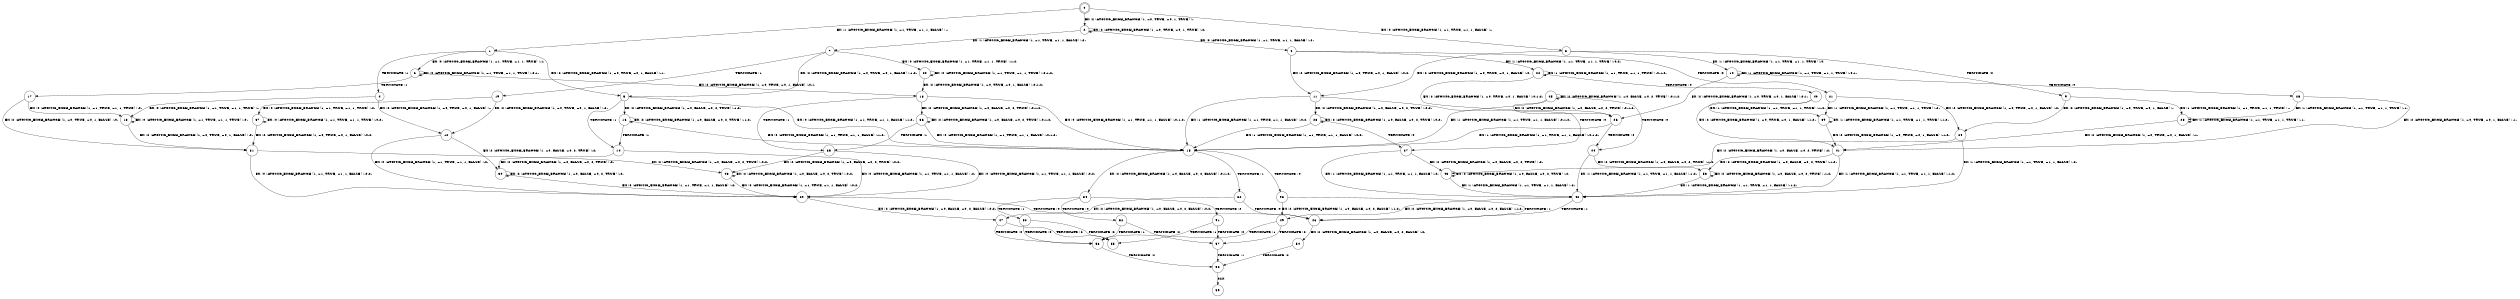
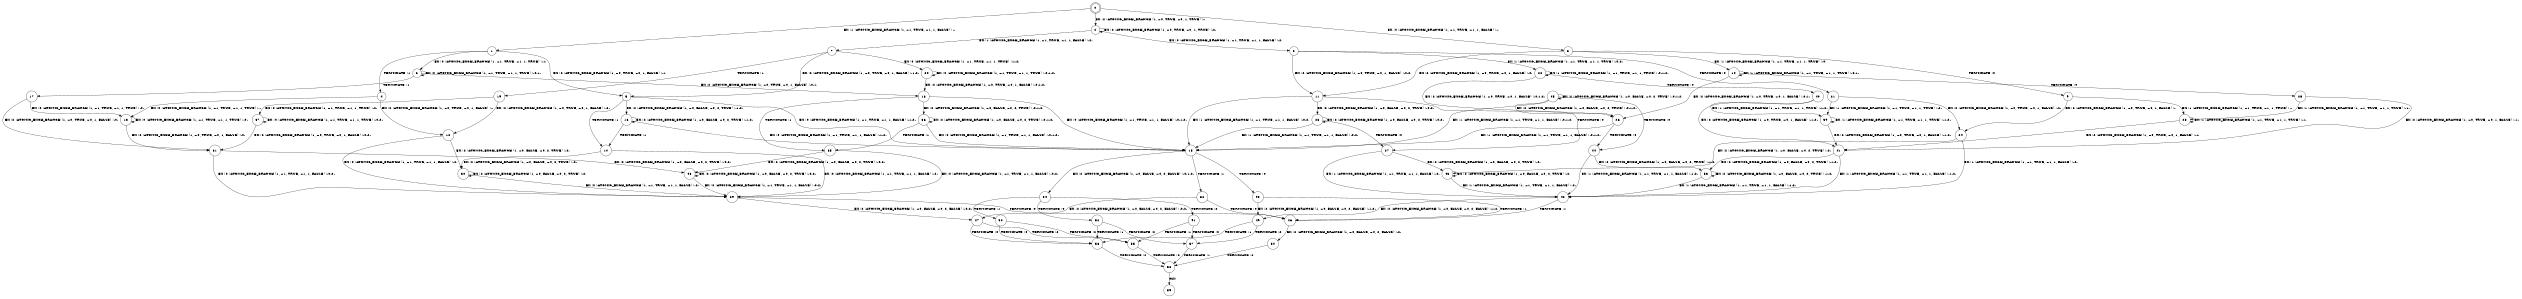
  digraph {
    node [shape=circle]
    0 [peripheries=2]
    1
    2
    3
    4
    5
    6
    7
    8
    9
    10
    11
    12
    13
    14
    15
    16
    17
    18
    19
    20
    21
    22
    23
    24
    25
    26
    27
    28
    29
    30
    31
    32
    n34 [label=93]
    34
    35
    36
    37
    39
    40
    41
    42
    43
    44
    46
    47
    48
    49
    50
    n50 [label=91]
    52
    53
    45
    54
    55
    56
    57
    58
    59
    0 -> 1 [label="EX !1 !ATOMIC_EXCH_BRANCH (1, +1, TRUE, +1, 1, FALSE) !::"]
    0 -> 2 [label="EX !2 !ATOMIC_EXCH_BRANCH (1, +0, TRUE, +0, 1, TRUE) !::"]
    0 -> 3 [label="EX !0 !ATOMIC_EXCH_BRANCH (1, +1, TRUE, +1, 1, FALSE) !::"]
    1 -> 4 [label="TERMINATE !1"]
    1 -> 5 [label="EX !2 !ATOMIC_EXCH_BRANCH (1, +0, TRUE, +0, 1, FALSE) !:1:"]
    1 -> 6 [label="EX !0 !ATOMIC_EXCH_BRANCH (1, +1, TRUE, +1, 1, TRUE) !:1:"]
    2 -> 2 [label="EX !2 !ATOMIC_EXCH_BRANCH (1, +0, TRUE, +0, 1, TRUE) !:2:"]
    2 -> 7 [label="EX !1 !ATOMIC_EXCH_BRANCH (1, +1, TRUE, +1, 1, FALSE) !:2:"]
    2 -> 8 [label="EX !0 !ATOMIC_EXCH_BRANCH (1, +1, TRUE, +1, 1, FALSE) !:2:"]
    3 -> 9 [label="TERMINATE !0"]
    3 -> 10 [label="EX !1 !ATOMIC_EXCH_BRANCH (1, +1, TRUE, +1, 1, TRUE) !:0:"]
    3 -> 11 [label="EX !2 !ATOMIC_EXCH_BRANCH (1, +0, TRUE, +0, 1, FALSE) !:0:"]
    4 -> 12 [label="EX !2 !ATOMIC_EXCH_BRANCH (1, +0, TRUE, +0, 1, FALSE) !::"]
    4 -> 13 [label="EX !0 !ATOMIC_EXCH_BRANCH (1, +1, TRUE, +1, 1, TRUE) !::"]
    5 -> 14 [label="TERMINATE !1"]
    5 -> 15 [label="EX !0 !ATOMIC_EXCH_BRANCH (1, +1, TRUE, +1, 1, FALSE) !:1:2:"]
    5 -> 16 [label="EX !2 !ATOMIC_EXCH_BRANCH (1, +0, FALSE, +0, 2, TRUE) !:1:2:"]
    6 -> 6 [label="EX !0 !ATOMIC_EXCH_BRANCH (1, +1, TRUE, +1, 1, TRUE) !:0:1:"]
    6 -> 17 [label="TERMINATE !1"]
    6 -> 18 [label="EX !2 !ATOMIC_EXCH_BRANCH (1, +0, TRUE, +0, 1, FALSE) !:0:1:"]
    7 -> 5 [label="EX !2 !ATOMIC_EXCH_BRANCH (1, +0, TRUE, +0, 1, FALSE) !:1:2:"]
    7 -> 19 [label="TERMINATE !1"]
    7 -> 20 [label="EX !0 !ATOMIC_EXCH_BRANCH (1, +1, TRUE, +1, 1, TRUE) !:1:2:"]
    8 -> 11 [label="EX !2 !ATOMIC_EXCH_BRANCH (1, +0, TRUE, +0, 1, FALSE) !:0:2:"]
    8 -> 21 [label="TERMINATE !0"]
    8 -> 22 [label="EX !1 !ATOMIC_EXCH_BRANCH (1, +1, TRUE, +1, 1, TRUE) !:0:2:"]
    9 -> 23 [label="EX !1 !ATOMIC_EXCH_BRANCH (1, +1, TRUE, +1, 1, TRUE) !::"]
    9 -> 24 [label="EX !2 !ATOMIC_EXCH_BRANCH (1, +0, TRUE, +0, 1, FALSE) !::"]
    10 -> 10 [label="EX !1 !ATOMIC_EXCH_BRANCH (1, +1, TRUE, +1, 1, TRUE) !:0:1:"]
    10 -> 25 [label="TERMINATE !0"]
    10 -> 26 [label="EX !2 !ATOMIC_EXCH_BRANCH (1, +0, TRUE, +0, 1, FALSE) !:0:1:"]
    11 -> 15 [label="EX !1 !ATOMIC_EXCH_BRANCH (1, +1, TRUE, +1, 1, FALSE) !:0:2:"]
    11 -> 27 [label="TERMINATE !0"]
    11 -> 28 [label="EX !2 !ATOMIC_EXCH_BRANCH (1, +0, FALSE, +0, 2, TRUE) !:0:2:"]
    12 -> 29 [label="EX !0 !ATOMIC_EXCH_BRANCH (1, +1, TRUE, +1, 1, FALSE) !:2:"]
    12 -> 30 [label="EX !2 !ATOMIC_EXCH_BRANCH (1, +0, FALSE, +0, 2, TRUE) !:2:"]
    13 -> 13 [label="EX !0 !ATOMIC_EXCH_BRANCH (1, +1, TRUE, +1, 1, TRUE) !:0:"]
    13 -> 31 [label="EX !2 !ATOMIC_EXCH_BRANCH (1, +0, TRUE, +0, 1, FALSE) !:0:"]
    14 -> 29 [label="EX !0 !ATOMIC_EXCH_BRANCH (1, +1, TRUE, +1, 1, FALSE) !:2:"]
    14 -> 30 [label="EX !2 !ATOMIC_EXCH_BRANCH (1, +0, FALSE, +0, 2, TRUE) !:2:"]
    15 -> 32 [label="TERMINATE !1"]
    15 -> n34 [label="TERMINATE !0"]
    15 -> 34 [label="EX !2 !ATOMIC_EXCH_BRANCH (1, +0, FALSE, +0, 2, FALSE) !:0:1:2:"]
    16 -> 14 [label="TERMINATE !1"]
    16 -> 15 [label="EX !0 !ATOMIC_EXCH_BRANCH (1, +1, TRUE, +1, 1, FALSE) !:1:2:"]
    16 -> 16 [label="EX !2 !ATOMIC_EXCH_BRANCH (1, +0, FALSE, +0, 2, TRUE) !:1:2:"]
    17 -> 13 [label="EX !0 !ATOMIC_EXCH_BRANCH (1, +1, TRUE, +1, 1, TRUE) !:0:"]
    17 -> 31 [label="EX !2 !ATOMIC_EXCH_BRANCH (1, +0, TRUE, +0, 1, FALSE) !:0:"]
    18 -> 15 [label="EX !0 !ATOMIC_EXCH_BRANCH (1, +1, TRUE, +1, 1, FALSE) !:0:1:2:"]
    18 -> 35 [label="TERMINATE !1"]
    18 -> 36 [label="EX !2 !ATOMIC_EXCH_BRANCH (1, +0, FALSE, +0, 2, TRUE) !:0:1:2:"]
    19 -> 12 [label="EX !2 !ATOMIC_EXCH_BRANCH (1, +0, TRUE, +0, 1, FALSE) !:2:"]
    19 -> 37 [label="EX !0 !ATOMIC_EXCH_BRANCH (1, +1, TRUE, +1, 1, TRUE) !:2:"]
    20 -> 18 [label="EX !2 !ATOMIC_EXCH_BRANCH (1, +0, TRUE, +0, 1, FALSE) !:0:1:2:"]
    20 -> 20 [label="EX !0 !ATOMIC_EXCH_BRANCH (1, +1, TRUE, +1, 1, TRUE) !:0:1:2:"]
    21 -> 24 [label="EX !2 !ATOMIC_EXCH_BRANCH (1, +0, TRUE, +0, 1, FALSE) !:2:"]
    21 -> 39 [label="EX !1 !ATOMIC_EXCH_BRANCH (1, +1, TRUE, +1, 1, TRUE) !:2:"]
    22 -> 22 [label="EX !1 !ATOMIC_EXCH_BRANCH (1, +1, TRUE, +1, 1, TRUE) !:0:1:2:"]
    22 -> 26 [label="EX !2 !ATOMIC_EXCH_BRANCH (1, +0, TRUE, +0, 1, FALSE) !:0:1:2:"]
    22 -> 40 [label="TERMINATE !0"]
    23 -> 23 [label="EX !1 !ATOMIC_EXCH_BRANCH (1, +1, TRUE, +1, 1, TRUE) !:1:"]
    23 -> 41 [label="EX !2 !ATOMIC_EXCH_BRANCH (1, +0, TRUE, +0, 1, FALSE) !:1:"]
    24 -> 42 [label="EX !1 !ATOMIC_EXCH_BRANCH (1, +1, TRUE, +1, 1, FALSE) !:2:"]
    24 -> 43 [label="EX !2 !ATOMIC_EXCH_BRANCH (1, +0, FALSE, +0, 2, TRUE) !:2:"]
    25 -> 23 [label="EX !1 !ATOMIC_EXCH_BRANCH (1, +1, TRUE, +1, 1, TRUE) !:1:"]
    25 -> 41 [label="EX !2 !ATOMIC_EXCH_BRANCH (1, +0, TRUE, +0, 1, FALSE) !:1:"]
    26 -> 15 [label="EX !1 !ATOMIC_EXCH_BRANCH (1, +1, TRUE, +1, 1, FALSE) !:0:1:2:"]
    26 -> 44 [label="TERMINATE !0"]
    27 -> 42 [label="EX !1 !ATOMIC_EXCH_BRANCH (1, +1, TRUE, +1, 1, FALSE) !:2:"]
    27 -> 43 [label="EX !2 !ATOMIC_EXCH_BRANCH (1, +0, FALSE, +0, 2, TRUE) !:2:"]
    28 -> 15 [label="EX !1 !ATOMIC_EXCH_BRANCH (1, +1, TRUE, +1, 1, FALSE) !:0:2:"]
    28 -> 27 [label="TERMINATE !0"]
    28 -> 28 [label="EX !2 !ATOMIC_EXCH_BRANCH (1, +0, FALSE, +0, 2, TRUE) !:0:2:"]
    29 -> 46 [label="TERMINATE !0"]
    29 -> 47 [label="EX !2 !ATOMIC_EXCH_BRANCH (1, +0, FALSE, +0, 2, FALSE) !:0:2:"]
    30 -> 29 [label="EX !0 !ATOMIC_EXCH_BRANCH (1, +1, TRUE, +1, 1, FALSE) !:2:"]
    30 -> 30 [label="EX !2 !ATOMIC_EXCH_BRANCH (1, +0, FALSE, +0, 2, TRUE) !:2:"]
    31 -> 29 [label="EX !0 !ATOMIC_EXCH_BRANCH (1, +1, TRUE, +1, 1, FALSE) !:0:2:"]
    31 -> 48 [label="EX !2 !ATOMIC_EXCH_BRANCH (1, +0, FALSE, +0, 2, TRUE) !:0:2:"]
    32 -> 46 [label="TERMINATE !0"]
    32 -> 47 [label="EX !2 !ATOMIC_EXCH_BRANCH (1, +0, FALSE, +0, 2, FALSE) !:0:2:"]
    n34 -> 46 [label="TERMINATE !1"]
    n34 -> 49 [label="EX !2 !ATOMIC_EXCH_BRANCH (1, +0, FALSE, +0, 2, FALSE) !:1:2:"]
    34 -> 50 [label="TERMINATE !1"]
    34 -> n50 [label="TERMINATE !2"]
    34 -> 52 [label="TERMINATE !0"]
    35 -> 29 [label="EX !0 !ATOMIC_EXCH_BRANCH (1, +1, TRUE, +1, 1, FALSE) !:0:2:"]
    35 -> 48 [label="EX !2 !ATOMIC_EXCH_BRANCH (1, +0, FALSE, +0, 2, TRUE) !:0:2:"]
    36 -> 15 [label="EX !0 !ATOMIC_EXCH_BRANCH (1, +1, TRUE, +1, 1, FALSE) !:0:1:2:"]
    36 -> 35 [label="TERMINATE !1"]
    36 -> 36 [label="EX !2 !ATOMIC_EXCH_BRANCH (1, +0, FALSE, +0, 2, TRUE) !:0:1:2:"]
    37 -> 31 [label="EX !2 !ATOMIC_EXCH_BRANCH (1, +0, TRUE, +0, 1, FALSE) !:0:2:"]
    37 -> 37 [label="EX !0 !ATOMIC_EXCH_BRANCH (1, +1, TRUE, +1, 1, TRUE) !:0:2:"]
    39 -> 39 [label="EX !1 !ATOMIC_EXCH_BRANCH (1, +1, TRUE, +1, 1, TRUE) !:1:2:"]
    39 -> 41 [label="EX !2 !ATOMIC_EXCH_BRANCH (1, +0, TRUE, +0, 1, FALSE) !:1:2:"]
    40 -> 39 [label="EX !1 !ATOMIC_EXCH_BRANCH (1, +1, TRUE, +1, 1, TRUE) !:1:2:"]
    40 -> 41 [label="EX !2 !ATOMIC_EXCH_BRANCH (1, +0, TRUE, +0, 1, FALSE) !:1:2:"]
    41 -> 42 [label="EX !1 !ATOMIC_EXCH_BRANCH (1, +1, TRUE, +1, 1, FALSE) !:1:2:"]
    41 -> 53 [label="EX !2 !ATOMIC_EXCH_BRANCH (1, +0, FALSE, +0, 2, TRUE) !:1:2:"]
    42 -> 46 [label="TERMINATE !1"]
    42 -> 49 [label="EX !2 !ATOMIC_EXCH_BRANCH (1, +0, FALSE, +0, 2, FALSE) !:1:2:"]
    43 -> 42 [label="EX !1 !ATOMIC_EXCH_BRANCH (1, +1, TRUE, +1, 1, FALSE) !:2:"]
    43 -> 43 [label="EX !2 !ATOMIC_EXCH_BRANCH (1, +0, FALSE, +0, 2, TRUE) !:2:"]
    44 -> 42 [label="EX !1 !ATOMIC_EXCH_BRANCH (1, +1, TRUE, +1, 1, FALSE) !:1:2:"]
    44 -> 53 [label="EX !2 !ATOMIC_EXCH_BRANCH (1, +0, FALSE, +0, 2, TRUE) !:1:2:"]
    46 -> 54 [label="EX !2 !ATOMIC_EXCH_BRANCH (1, +0, FALSE, +0, 2, FALSE) !:2:"]
    47 -> 55 [label="TERMINATE !2"]
    47 -> 56 [label="TERMINATE !0"]
    48 -> 29 [label="EX !0 !ATOMIC_EXCH_BRANCH (1, +1, TRUE, +1, 1, FALSE) !:0:2:"]
    48 -> 48 [label="EX !2 !ATOMIC_EXCH_BRANCH (1, +0, FALSE, +0, 2, TRUE) !:0:2:"]
    49 -> 56 [label="TERMINATE !1"]
    49 -> 57 [label="TERMINATE !2"]
    50 -> 55 [label="TERMINATE !2"]
    50 -> 56 [label="TERMINATE !0"]
    n50 -> 55 [label="TERMINATE !1"]
    n50 -> 57 [label="TERMINATE !0"]
    52 -> 56 [label="TERMINATE !1"]
    52 -> 57 [label="TERMINATE !2"]
    53 -> 42 [label="EX !1 !ATOMIC_EXCH_BRANCH (1, +1, TRUE, +1, 1, FALSE) !:1:2:"]
    53 -> 53 [label="EX !2 !ATOMIC_EXCH_BRANCH (1, +0, FALSE, +0, 2, TRUE) !:1:2:"]
    45 -> 15 [label="EX !1 !ATOMIC_EXCH_BRANCH (1, +1, TRUE, +1, 1, FALSE) !:0:1:2:"]
    45 -> 26 [label="EX !2 !ATOMIC_EXCH_BRANCH (1, +0, FALSE, +0, 2, TRUE) !:0:1:2:"]
    45 -> 44 [label="TERMINATE !0"]
    45 -> 45 [label="EX !2 !ATOMIC_EXCH_BRANCH (1, +0, FALSE, +0, 2, TRUE) !:0:1:2:"]
    54 -> 58 [label="TERMINATE !2"]
+   55 -> 58 [label="TERMINATE !0"]
    56 -> 58 [label="TERMINATE !2"]
    57 -> 58 [label="TERMINATE !1"]
    58 -> 59 [label=exit]
  }
